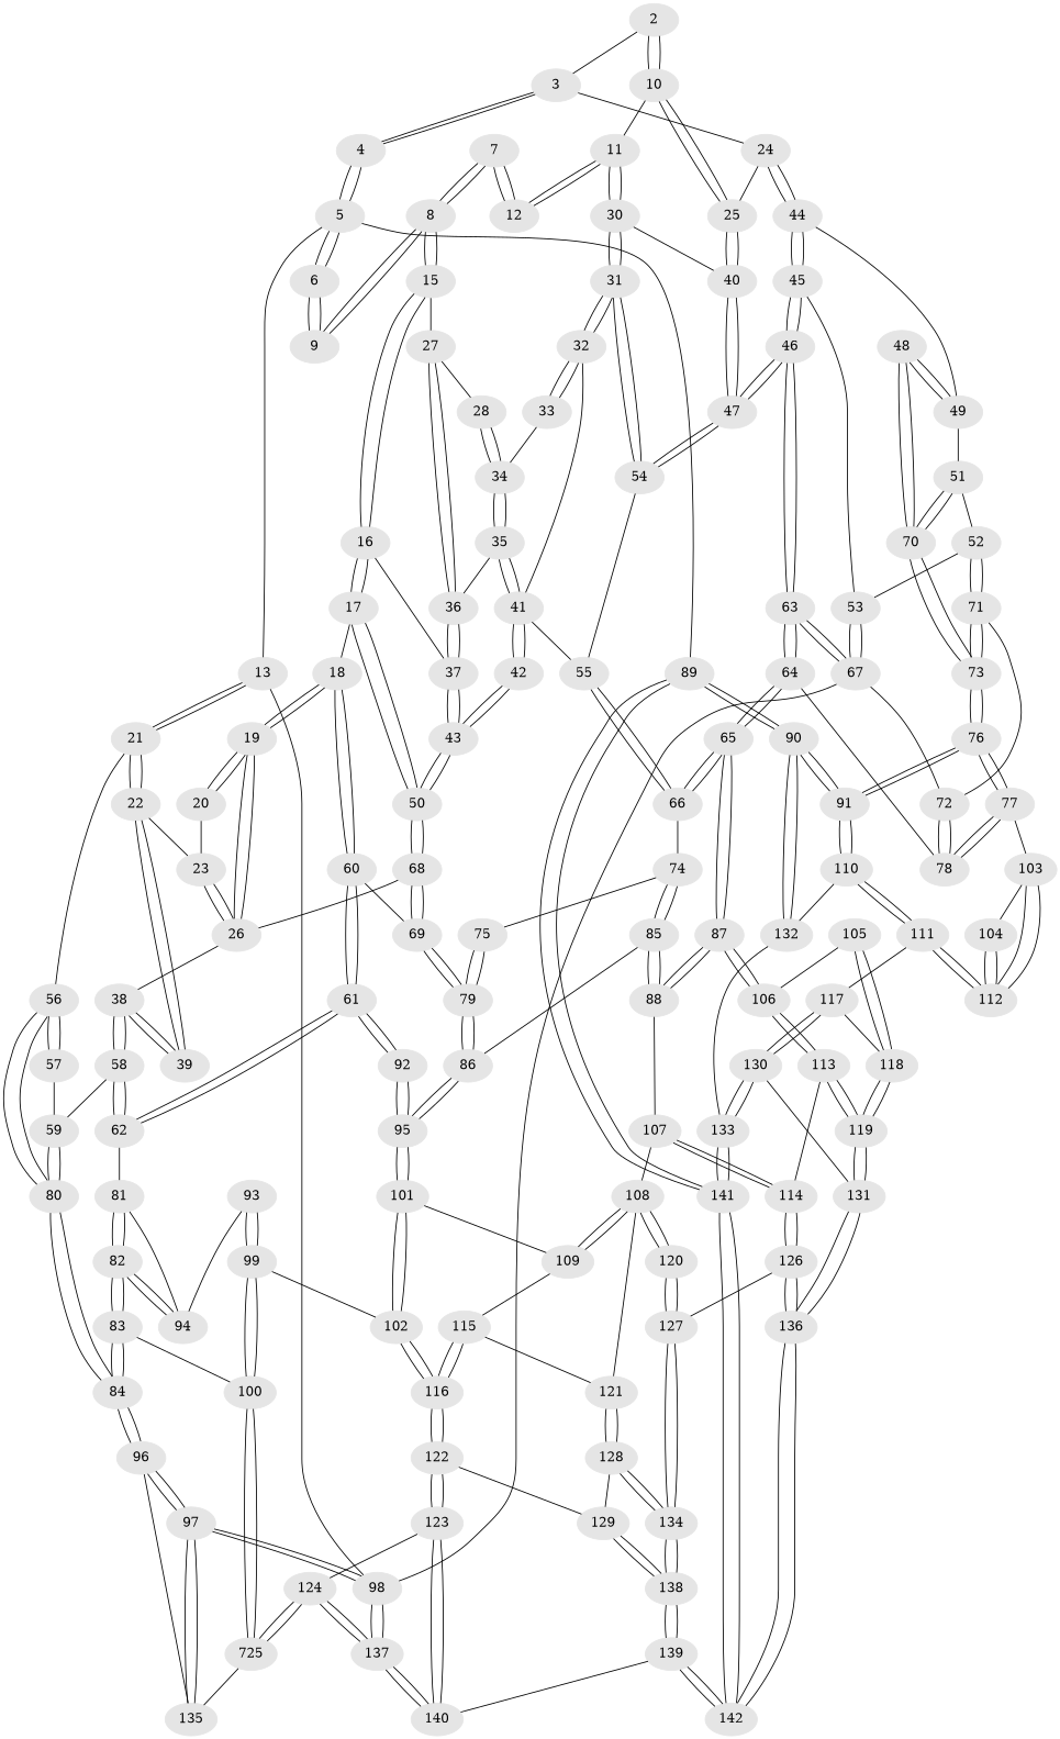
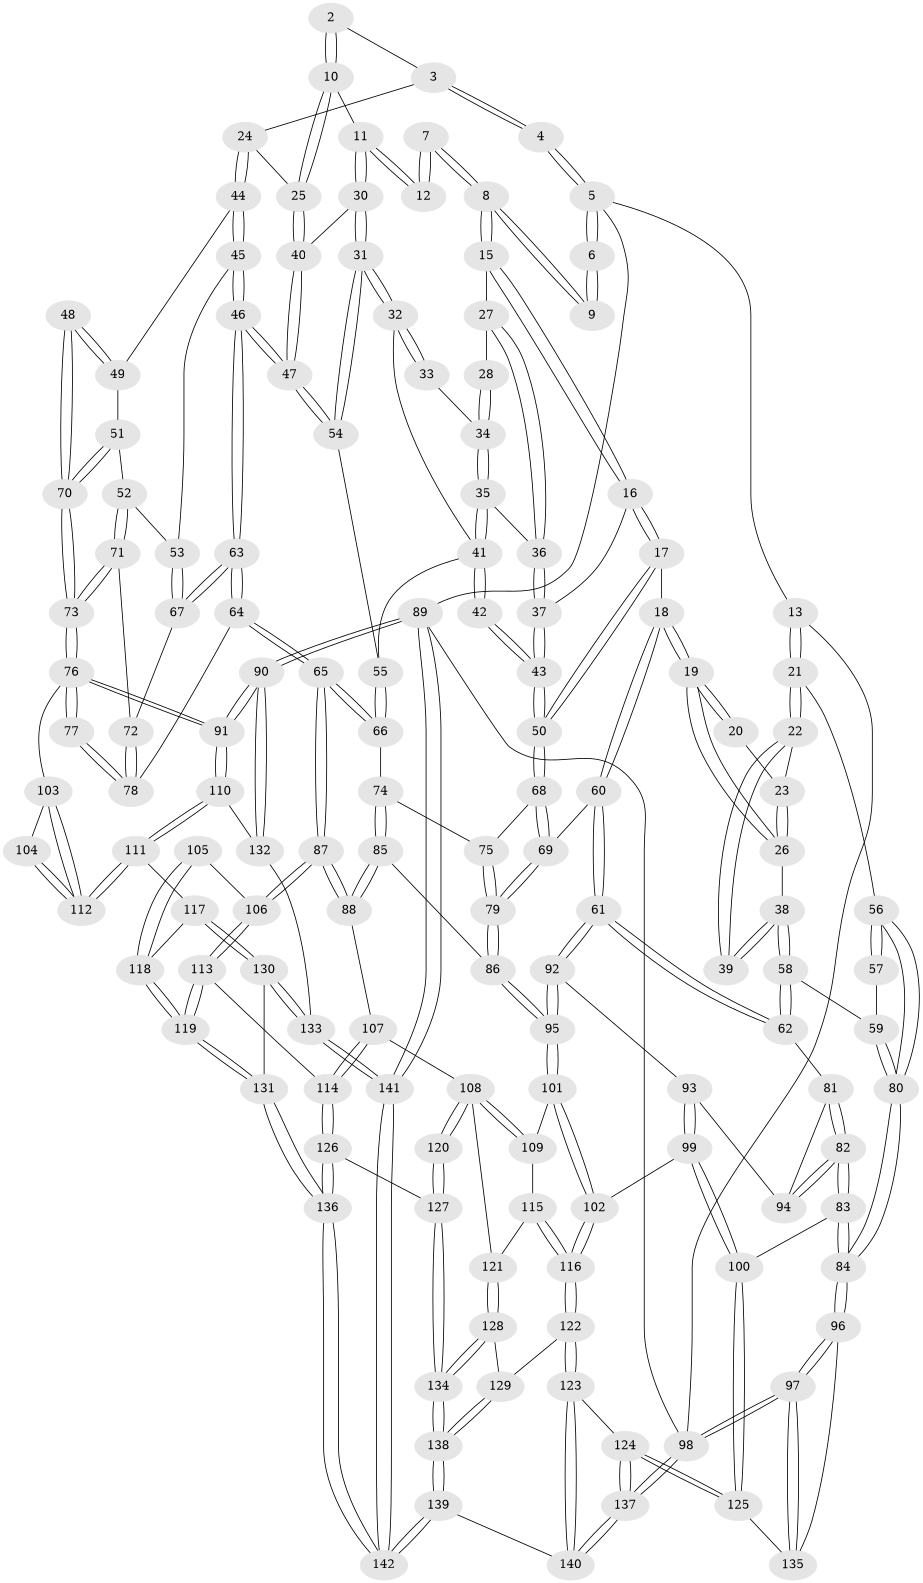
  graph {
    node [color=gray90 style=filled]
    2
    3
    10
    7
    8
    12
    4
    24
    11
    25
    5
    44
    6
    13
    89
    48
    49
    70
    9
    21
    98
    90
    141
    15
    16
    27
    30
    40
    31
    22
    56
    137
    20
    23
    17
    37
    28
    36
    18
    50
    43
    19
    60
    68
    26
    61
    69
    38
    39
    57
    80
    45
    47
    58
    34
    35
    33
    32
    54
    41
    55
    42
    59
    62
    66
    46
    53
    51
    63
    67
    64
    73
    52
    75
    71
    72
    74
    84
    81
    92
    79
    95
    93
    82
    94
    65
    78
    87
    88
    106
    85
    86
    76
    77
    91
    103
    110
    104
    112
    96
    83
    100
-   125 [label=725]
+   125
    97
    135
    107
    101
    113
    108
    114
    132
    142
    133
    111
    99
    102
    109
    140
    116
    115
    122
    105
    118
    119
    120
    121
    126
    127
    117
    130
    131
    136
    128
    123
    129
    134
    124
    138
    139
    2 -- 3
    2 -- 10
    2 -- 10
    3 -- 4
    3 -- 4
    3 -- 24
    10 -- 11
    10 -- 25
    10 -- 25
    7 -- 8
    7 -- 8
    7 -- 12
    7 -- 12
    8 -- 9
    8 -- 9
    8 -- 15
    8 -- 15
    4 -- 5
    4 -- 5
    24 -- 25
    24 -- 44
    24 -- 44
    11 -- 12
    11 -- 12
    11 -- 30
    11 -- 30
    25 -- 40
    25 -- 40
    5 -- 6
    5 -- 6
    5 -- 13
    5 -- 89
    44 -- 49
    44 -- 45
    44 -- 45
    6 -- 9
    6 -- 9
    13 -- 21
    13 -- 21
    13 -- 98
-   67 -- 98
+   89 -- 98
    89 -- 90
    89 -- 90
    89 -- 141
    89 -- 141
    48 -- 49
    48 -- 49
    48 -- 70
    48 -- 70
    49 -- 51
    70 -- 73
    70 -- 73
    21 -- 22
    21 -- 22
    21 -- 56
    98 -- 137
    98 -- 137
    90 -- 91
    90 -- 91
    90 -- 132
    90 -- 132
    141 -- 142
    141 -- 142
    15 -- 16
    15 -- 16
    15 -- 27
    16 -- 17
    16 -- 17
    16 -- 37
    27 -- 28
    27 -- 36
    27 -- 36
    30 -- 40
    30 -- 31
    30 -- 31
    40 -- 47
    40 -- 47
    31 -- 32
    31 -- 32
    31 -- 54
    31 -- 54
    22 -- 23
    22 -- 39
    22 -- 39
    56 -- 57
    56 -- 57
    56 -- 80
    56 -- 80
    137 -- 140
    137 -- 140
    20 -- 23
    23 -- 26
    23 -- 26
    17 -- 18
    17 -- 50
    17 -- 50
    37 -- 43
    37 -- 43
    28 -- 34
    28 -- 34
    36 -- 37
    36 -- 37
    18 -- 19
    18 -- 19
    18 -- 60
    18 -- 60
    50 -- 68
    50 -- 68
    43 -- 50
    43 -- 50
    19 -- 20
    19 -- 20
    19 -- 26
    19 -- 26
    60 -- 61
    60 -- 61
    60 -- 69
    68 -- 69
    68 -- 69
-   68 -- 26
+   68 -- 75
    26 -- 38
    61 -- 62
    61 -- 62
    61 -- 92
    61 -- 92
    69 -- 79
    69 -- 79
    38 -- 39
    38 -- 39
    38 -- 58
    38 -- 58
    57 -- 59
    80 -- 84
    80 -- 84
    45 -- 46
    45 -- 46
    45 -- 53
    47 -- 54
    47 -- 54
    58 -- 59
    58 -- 62
    58 -- 62
    34 -- 35
    34 -- 35
    35 -- 36
    35 -- 41
    35 -- 41
    33 -- 34
    32 -- 33
    32 -- 33
    32 -- 41
    54 -- 55
    41 -- 55
    41 -- 42
    41 -- 42
    55 -- 66
    55 -- 66
    42 -- 43
    42 -- 43
    59 -- 80
    59 -- 80
    62 -- 81
    66 -- 74
    46 -- 47
    46 -- 47
    46 -- 63
    46 -- 63
    53 -- 67
    53 -- 67
    51 -- 70
    51 -- 70
    51 -- 52
    63 -- 67
    63 -- 67
    63 -- 64
    63 -- 64
    67 -- 72
    64 -- 65
    64 -- 65
    64 -- 78
    73 -- 76
    73 -- 76
    52 -- 53
    52 -- 71
    52 -- 71
    75 -- 79
    75 -- 79
    71 -- 73
    71 -- 73
    71 -- 72
    72 -- 78
    72 -- 78
    74 -- 75
    74 -- 85
    74 -- 85
    84 -- 96
    84 -- 96
    81 -- 82
    81 -- 82
    81 -- 94
    92 -- 95
    92 -- 95
+   92 -- 93
    79 -- 86
    79 -- 86
    95 -- 101
    95 -- 101
    93 -- 94
    93 -- 99
    93 -- 99
    82 -- 94
    82 -- 94
    82 -- 83
    82 -- 83
    65 -- 66
    65 -- 66
    65 -- 87
    65 -- 87
    87 -- 88
    87 -- 88
    87 -- 106
    87 -- 106
    88 -- 107
    106 -- 113
    106 -- 113
    85 -- 88
    85 -- 88
    85 -- 86
    86 -- 95
    86 -- 95
    76 -- 77
    76 -- 77
    76 -- 91
    76 -- 91
    77 -- 78
    77 -- 78
-   77 -- 103
+   76 -- 103
    91 -- 110
    91 -- 110
    103 -- 104
    103 -- 112
    103 -- 112
    110 -- 132
    110 -- 111
    110 -- 111
    104 -- 112
    104 -- 112
    96 -- 97
    96 -- 97
    96 -- 135
    83 -- 84
    83 -- 84
    83 -- 100
    100 -- 125
    100 -- 125
    125 -- 135
    97 -- 98
    97 -- 98
    97 -- 135
    97 -- 135
    107 -- 108
    107 -- 114
    107 -- 114
    101 -- 102
    101 -- 102
    101 -- 109
    113 -- 114
    113 -- 119
    113 -- 119
    108 -- 109
    108 -- 109
    108 -- 120
    108 -- 120
    108 -- 121
    114 -- 126
    114 -- 126
    132 -- 133
    133 -- 141
    133 -- 141
    111 -- 112
    111 -- 112
    111 -- 117
    99 -- 100
    99 -- 100
    99 -- 102
    102 -- 116
    102 -- 116
    109 -- 115
    116 -- 122
    116 -- 122
    115 -- 116
    115 -- 116
    115 -- 121
    122 -- 123
    122 -- 123
    122 -- 129
    105 -- 106
    105 -- 118
    105 -- 118
    118 -- 119
    118 -- 119
    119 -- 131
    119 -- 131
    120 -- 127
    120 -- 127
    121 -- 128
    121 -- 128
    126 -- 127
    126 -- 136
    126 -- 136
    127 -- 134
    127 -- 134
    117 -- 118
    117 -- 130
    117 -- 130
    130 -- 133
    130 -- 133
    130 -- 131
    131 -- 136
    131 -- 136
    136 -- 142
    136 -- 142
    128 -- 129
    128 -- 134
    128 -- 134
    123 -- 140
    123 -- 140
    123 -- 124
    129 -- 138
    129 -- 138
    134 -- 138
    134 -- 138
    124 -- 137
    124 -- 137
    124 -- 125
    124 -- 125
    138 -- 139
    138 -- 139
    139 -- 142
    139 -- 142
    139 -- 140
  }
